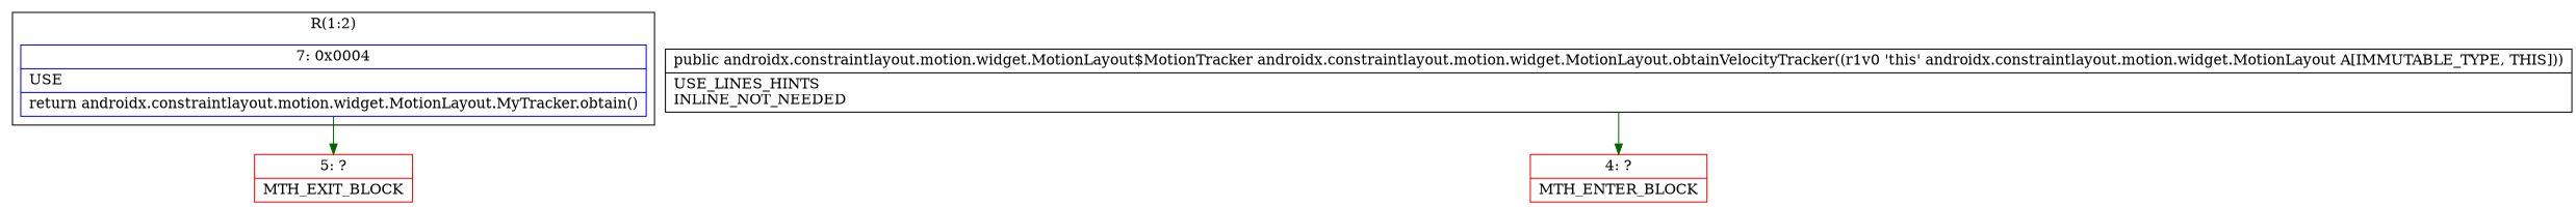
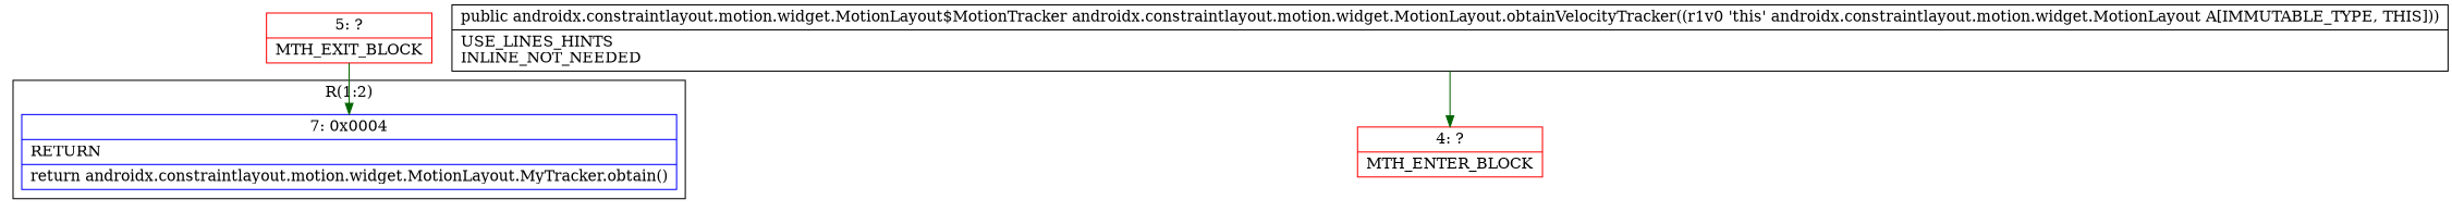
  digraph {
    node [color=red shape=record]
    edge [color=darkgreen]
-   n1 [color=blue label="{7\:\ 0x0004|USE\l|return androidx.constraintlayout.motion.widget.MotionLayout.MyTracker.obtain()\l}"]
+   n1 [color=blue label="{7\:\ 0x0004|RETURN\l|return androidx.constraintlayout.motion.widget.MotionLayout.MyTracker.obtain()\l}"]
    n2 [label="{5\:\ ?|MTH_EXIT_BLOCK\l}"]
    n3 [label="{4\:\ ?|MTH_ENTER_BLOCK\l}"]
    n4 [label="{public androidx.constraintlayout.motion.widget.MotionLayout$MotionTracker androidx.constraintlayout.motion.widget.MotionLayout.obtainVelocityTracker((r1v0 'this' androidx.constraintlayout.motion.widget.MotionLayout A[IMMUTABLE_TYPE, THIS]))  | USE_LINES_HINTS\lINLINE_NOT_NEEDED\l}" color=""]
    subgraph cluster_1 {
      label="R(1:2)"
      n1
    }
-   n1 -> n2
+   n2 -> n1
    n4 -> n3
  }
